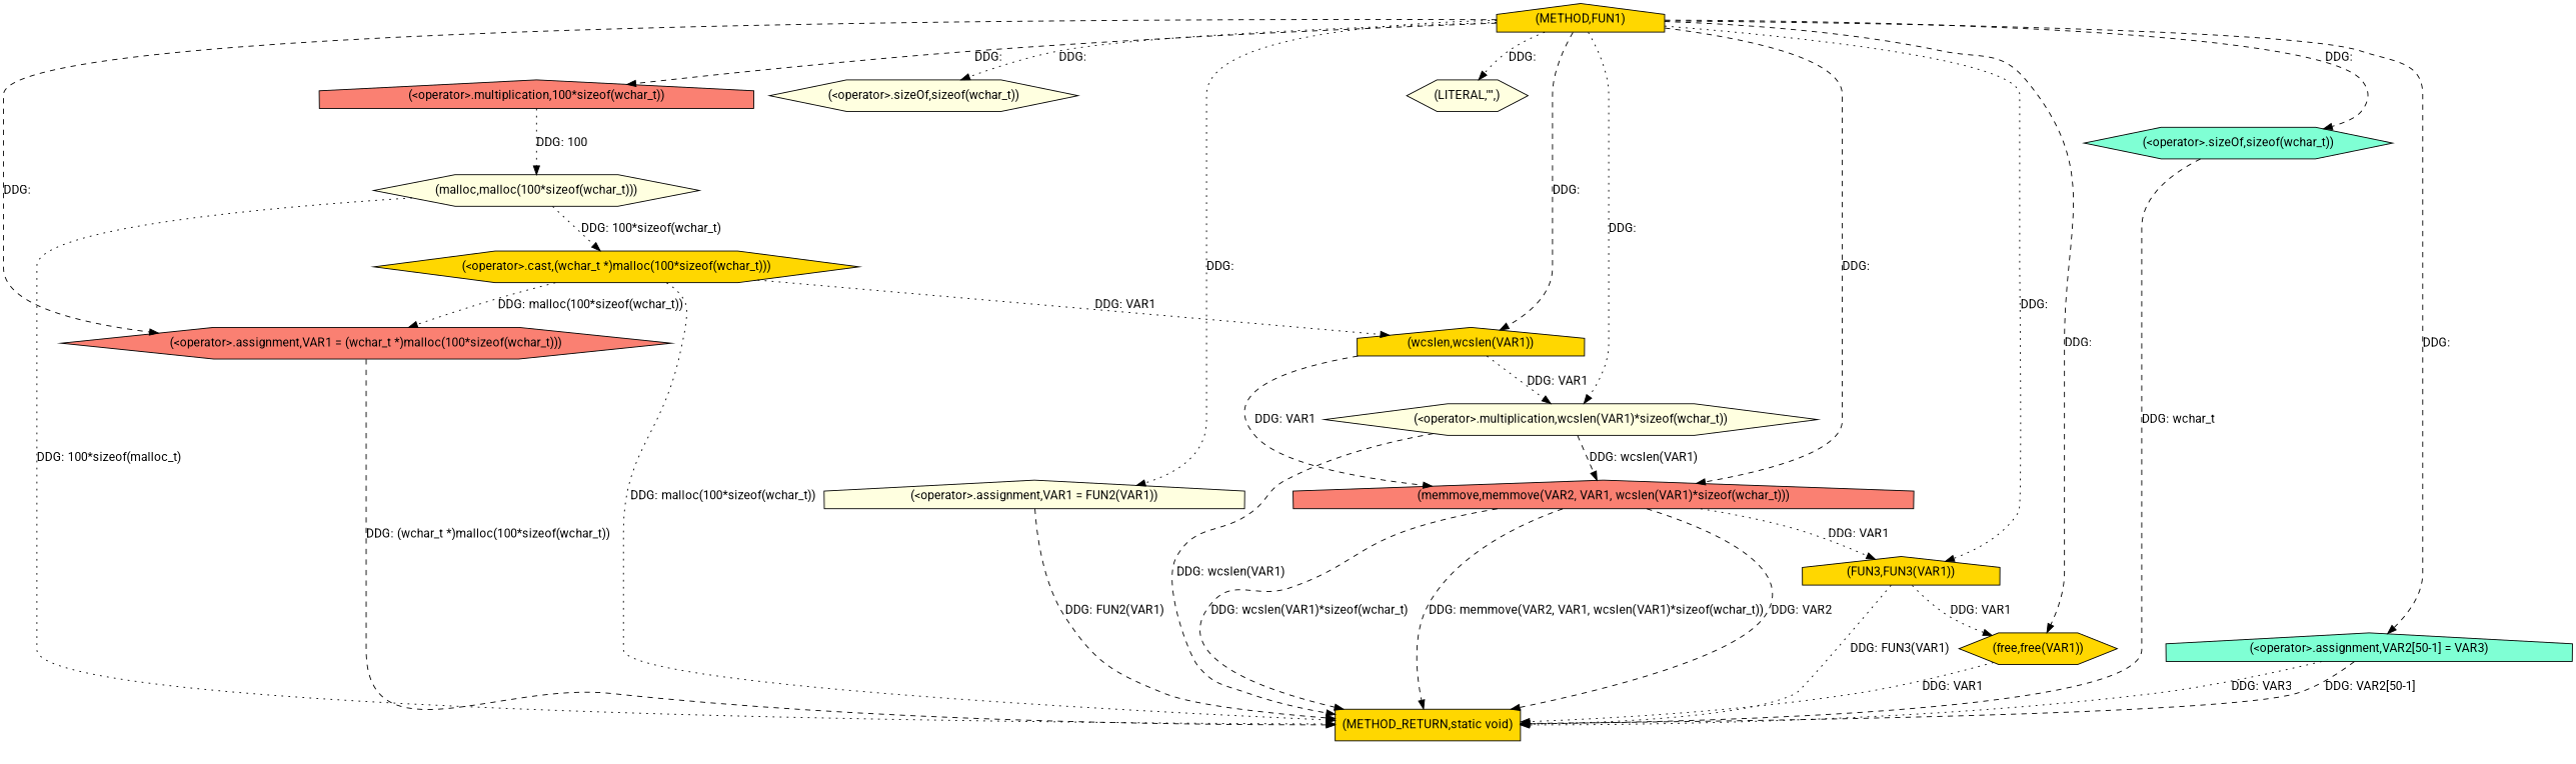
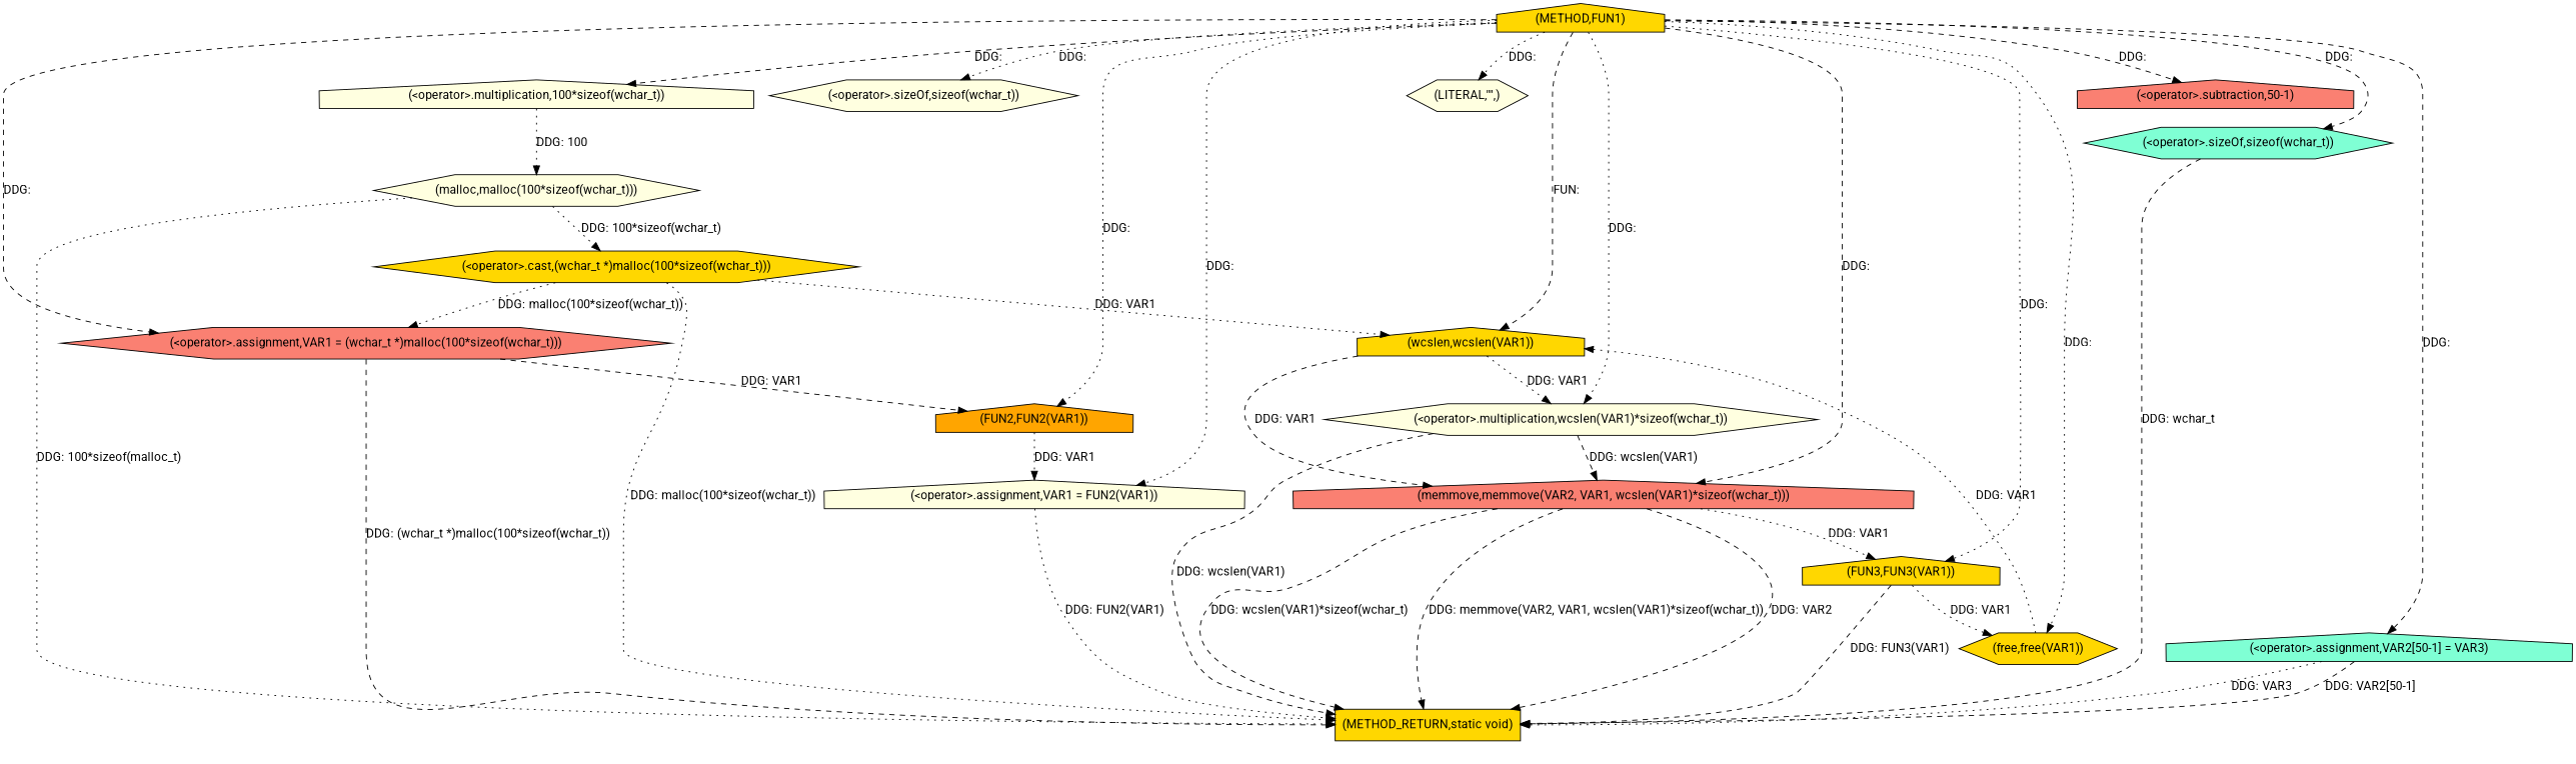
  digraph {
    fontname=Roboto
    node [fillcolor=gold fontname=Roboto shape=house style=filled]
    edge [fontname=Roboto style=dotted]
    n1 [label="(METHOD,FUN1)"]
    n2 [fillcolor=salmon label="(<operator>.assignment,VAR1 = (wchar_t *)malloc(100*sizeof(wchar_t)))" shape=hexagon]
-   n3 [fillcolor=salmon label="(<operator>.multiplication,100*sizeof(wchar_t))"]
+   n3 [fillcolor=lightyellow label="(<operator>.multiplication,100*sizeof(wchar_t))"]
    n4 [fillcolor=lightyellow label="(<operator>.sizeOf,sizeof(wchar_t))" shape=hexagon]
    n5 [fillcolor=lightyellow label="(<operator>.assignment,VAR1 = FUN2(VAR1))"]
+   n6 [fillcolor=orange label="(FUN2,FUN2(VAR1))"]
    n7 [fillcolor=lightyellow label="(LITERAL,\"\",)" shape=hexagon]
    n8 [fillcolor=salmon label="(memmove,memmove(VAR2, VAR1, wcslen(VAR1)*sizeof(wchar_t)))"]
    n9 [fillcolor=lightyellow label="(<operator>.multiplication,wcslen(VAR1)*sizeof(wchar_t))" shape=hexagon]
    n10 [label="(wcslen,wcslen(VAR1))"]
    n11 [fillcolor=aquamarine label="(<operator>.sizeOf,sizeof(wchar_t))" shape=hexagon]
    n12 [fillcolor=aquamarine label="(<operator>.assignment,VAR2[50-1] = VAR3)"]
+   n13 [fillcolor=salmon label="(<operator>.subtraction,50-1)"]
    n14 [label="(FUN3,FUN3(VAR1))"]
    n15 [label="(free,free(VAR1))" shape=hexagon]
    n16 [label="(METHOD_RETURN,static void)" shape=box]
    n17 [fillcolor=lightyellow label="(malloc,malloc(100*sizeof(wchar_t)))" shape=hexagon]
    n18 [label="(<operator>.cast,(wchar_t *)malloc(100*sizeof(wchar_t)))" shape=hexagon]
    n1 -> n2 [label="DDG: " style=dashed]
    n1 -> n3 [label="DDG: " style=dashed]
    n1 -> n4 [label="DDG: "]
    n1 -> n5 [label="DDG: "]
+   n1 -> n6 [label="DDG: "]
    n1 -> n7 [label="DDG: "]
    n1 -> n8 [label="DDG: " style=dashed]
    n1 -> n9 [label="DDG: "]
-   n1 -> n10 [label="DDG: " style=dashed]
+   n1 -> n10 [label="FUN: " style=dashed]
    n1 -> n11 [label="DDG: " style=dashed]
    n1 -> n12 [label="DDG: " style=dashed]
+   n1 -> n13 [label="DDG: " style=dashed]
    n1 -> n14 [label="DDG: "]
-   n1 -> n15 [label="DDG: " style=dashed]
+   n1 -> n15 [label="DDG: "]
+   n2 -> n6 [label="DDG: VAR1" style=dashed]
    n2 -> n16 [label="DDG: (wchar_t *)malloc(100*sizeof(wchar_t))" style=dashed]
    n3 -> n17 [label="DDG: 100"]
-   n5 -> n16 [label="DDG: FUN2(VAR1)" style=dashed]
+   n5 -> n16 [label="DDG: FUN2(VAR1)"]
+   n6 -> n5 [label="DDG: VAR1"]
    n8 -> n14 [label="DDG: VAR1"]
    n8 -> n16 [label="DDG: wcslen(VAR1)*sizeof(wchar_t)" style=dashed]
    n8 -> n16 [label="DDG: memmove(VAR2, VAR1, wcslen(VAR1)*sizeof(wchar_t))" style=dashed]
    n8 -> n16 [label="DDG: VAR2" style=dashed]
    n9 -> n8 [label="DDG: wcslen(VAR1)" style=dashed]
    n9 -> n16 [label="DDG: wcslen(VAR1)" style=dashed]
    n10 -> n8 [label="DDG: VAR1" style=dashed]
    n10 -> n9 [label="DDG: VAR1"]
    n11 -> n16 [label="DDG: wchar_t" style=dashed]
    n12 -> n16 [label="DDG: VAR3"]
    n12 -> n16 [label="DDG: VAR2[50-1]" style=dashed]
    n14 -> n15 [label="DDG: VAR1"]
-   n14 -> n16 [label="DDG: FUN3(VAR1)"]
-   n15 -> n16 [label="DDG: VAR1"]
+   n14 -> n16 [label="DDG: FUN3(VAR1)" style=dashed]
+   n15 -> n10 [label="DDG: VAR1"]
    n17 -> n16 [label="DDG: 100*sizeof(malloc_t)"]
    n17 -> n18 [label="DDG: 100*sizeof(wchar_t)"]
    n18 -> n2 [label="DDG: malloc(100*sizeof(wchar_t))"]
    n18 -> n10 [label="DDG: VAR1"]
    n18 -> n16 [label="DDG: malloc(100*sizeof(wchar_t))"]
  }
